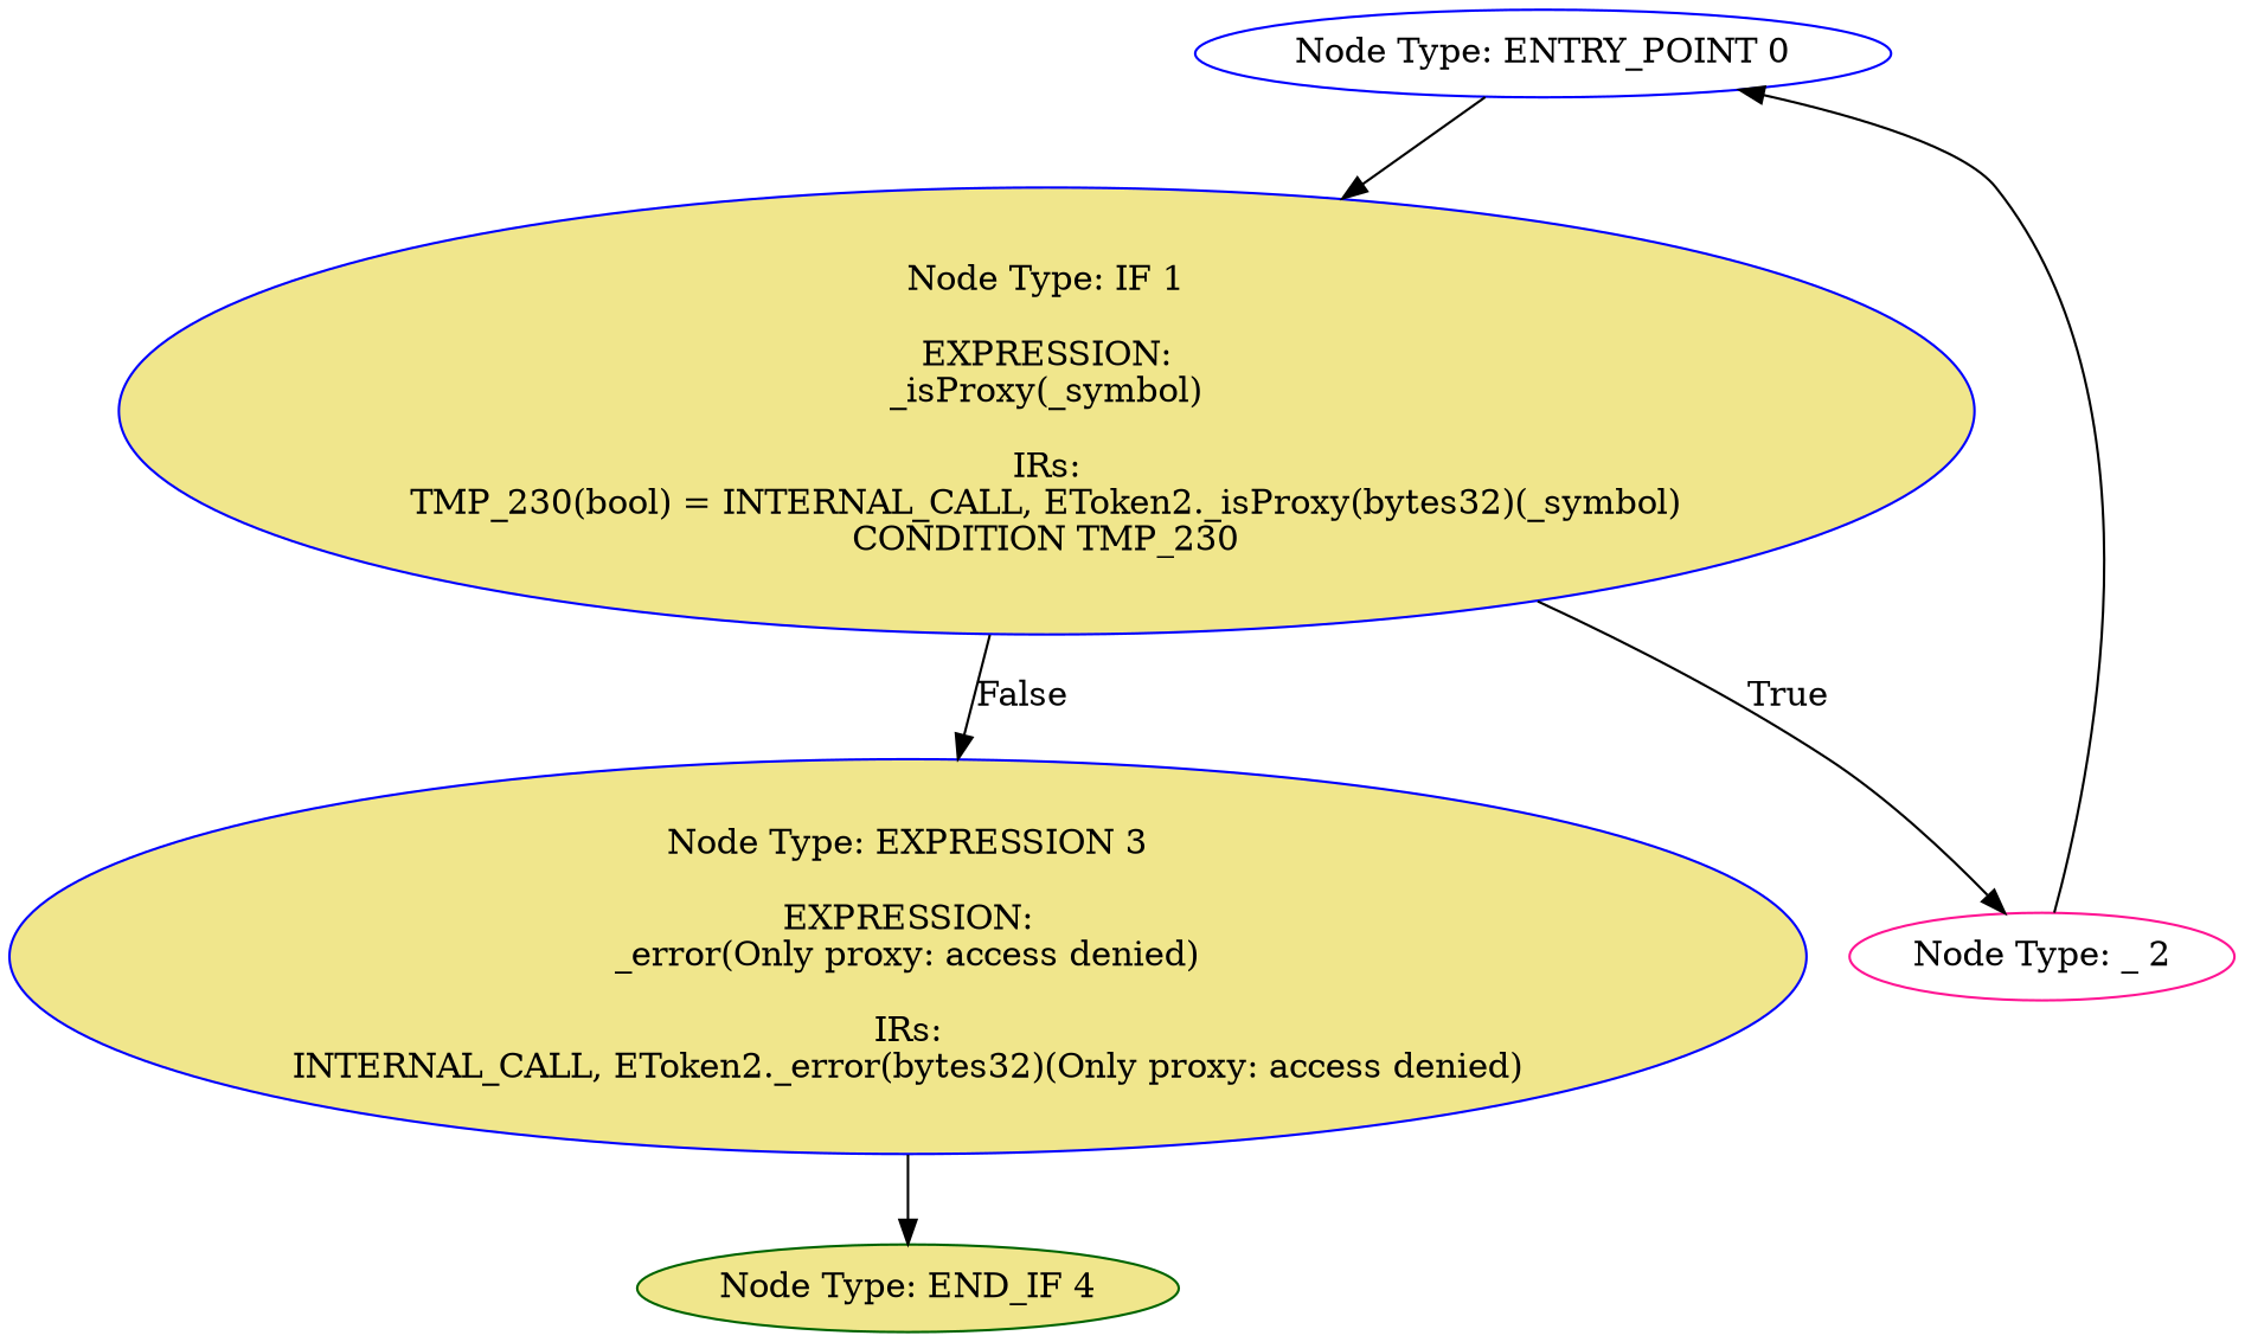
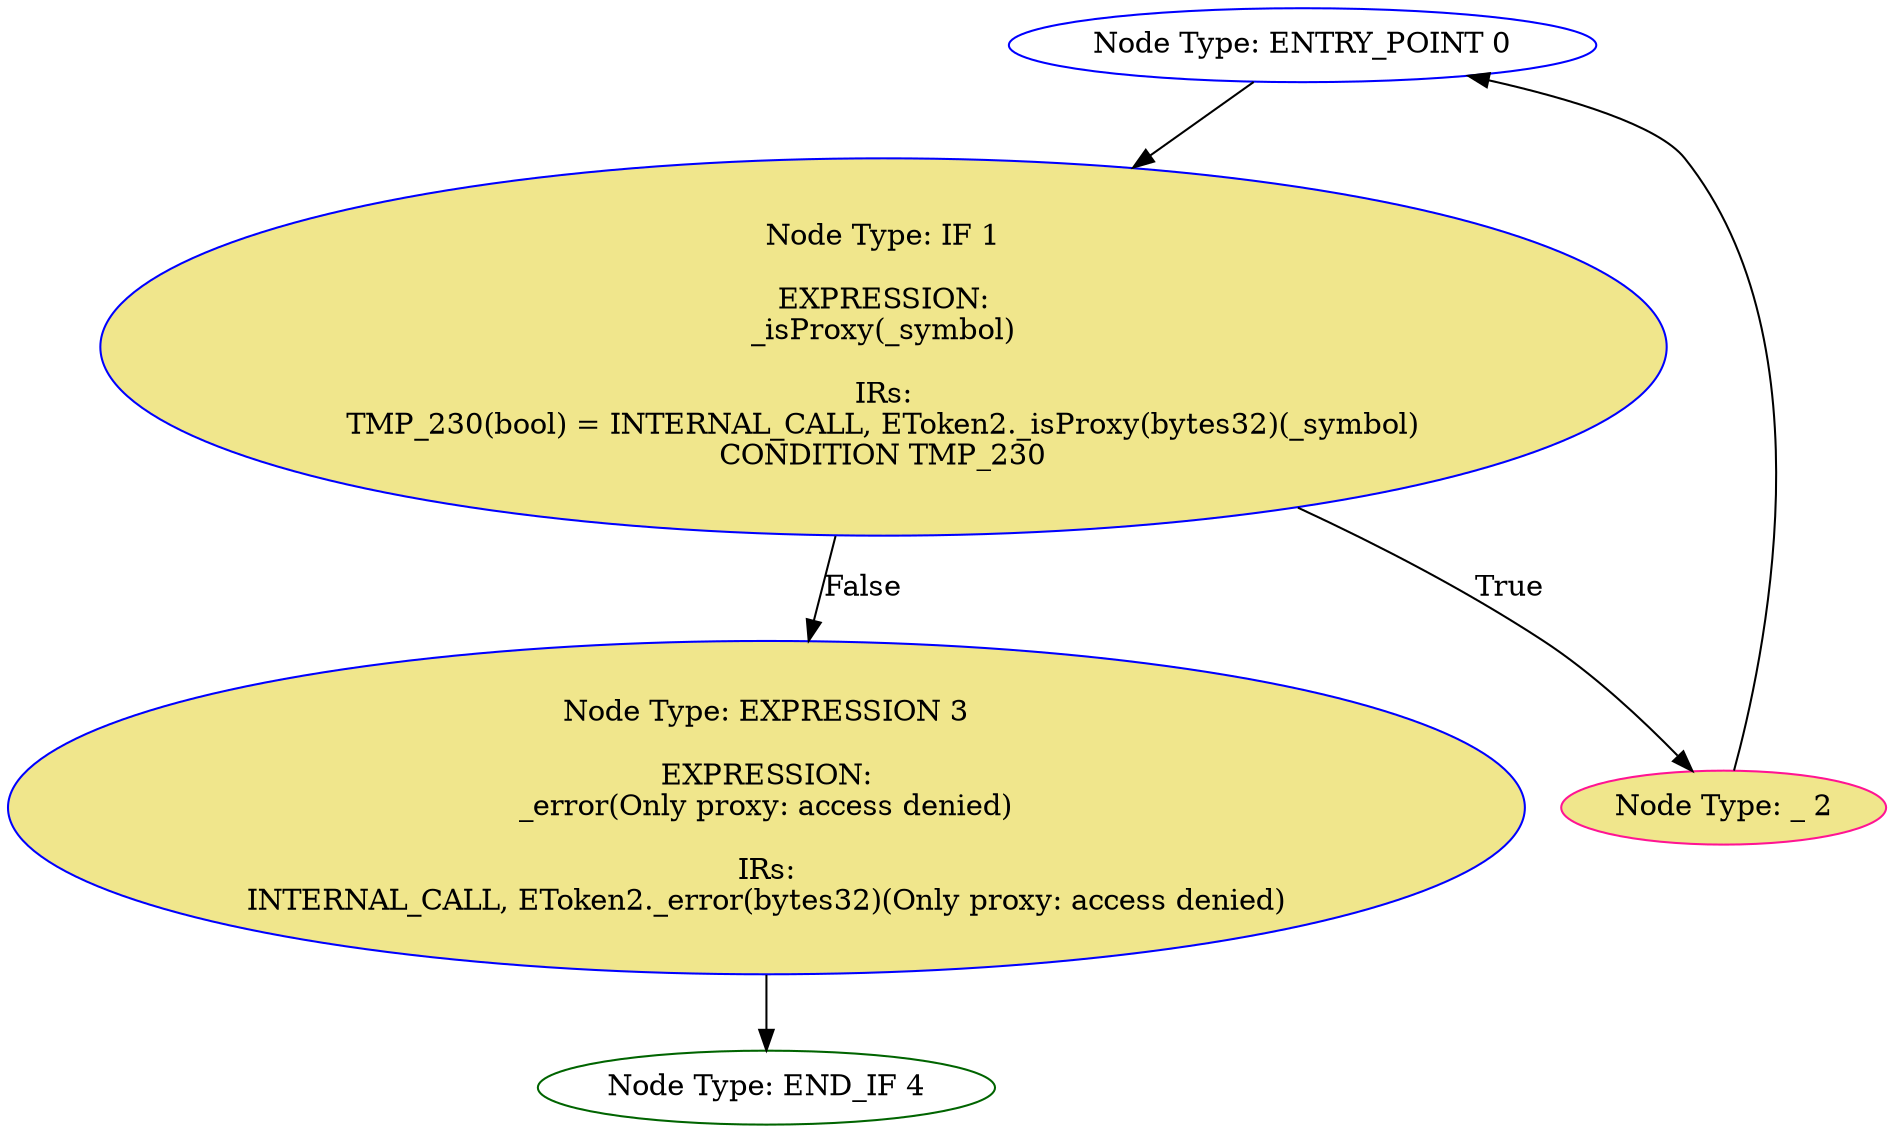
  digraph {
    node [color=blue fillcolor=white style=filled]
    n1 [label="Node Type: ENTRY_POINT 0\n"]
    n2 [fillcolor=khaki label="Node Type: IF 1\n\nEXPRESSION:\n_isProxy(_symbol)\n\nIRs:\nTMP_230(bool) = INTERNAL_CALL, EToken2._isProxy(bytes32)(_symbol)\nCONDITION TMP_230"]
-   n3 [color=deeppink label="Node Type: _ 2\n"]
+   n3 [color=deeppink fillcolor=khaki label="Node Type: _ 2\n"]
    n4 [fillcolor=khaki label="Node Type: EXPRESSION 3\n\nEXPRESSION:\n_error(Only proxy: access denied)\n\nIRs:\nINTERNAL_CALL, EToken2._error(bytes32)(Only proxy: access denied)"]
-   n5 [color=darkgreen fillcolor=khaki label="Node Type: END_IF 4\n"]
+   n5 [color=darkgreen label="Node Type: END_IF 4\n"]
    n1 -> n2
    n2 -> n3 [label=True]
    n2 -> n4 [label=False]
    n3 -> n1
    n4 -> n5
  }
